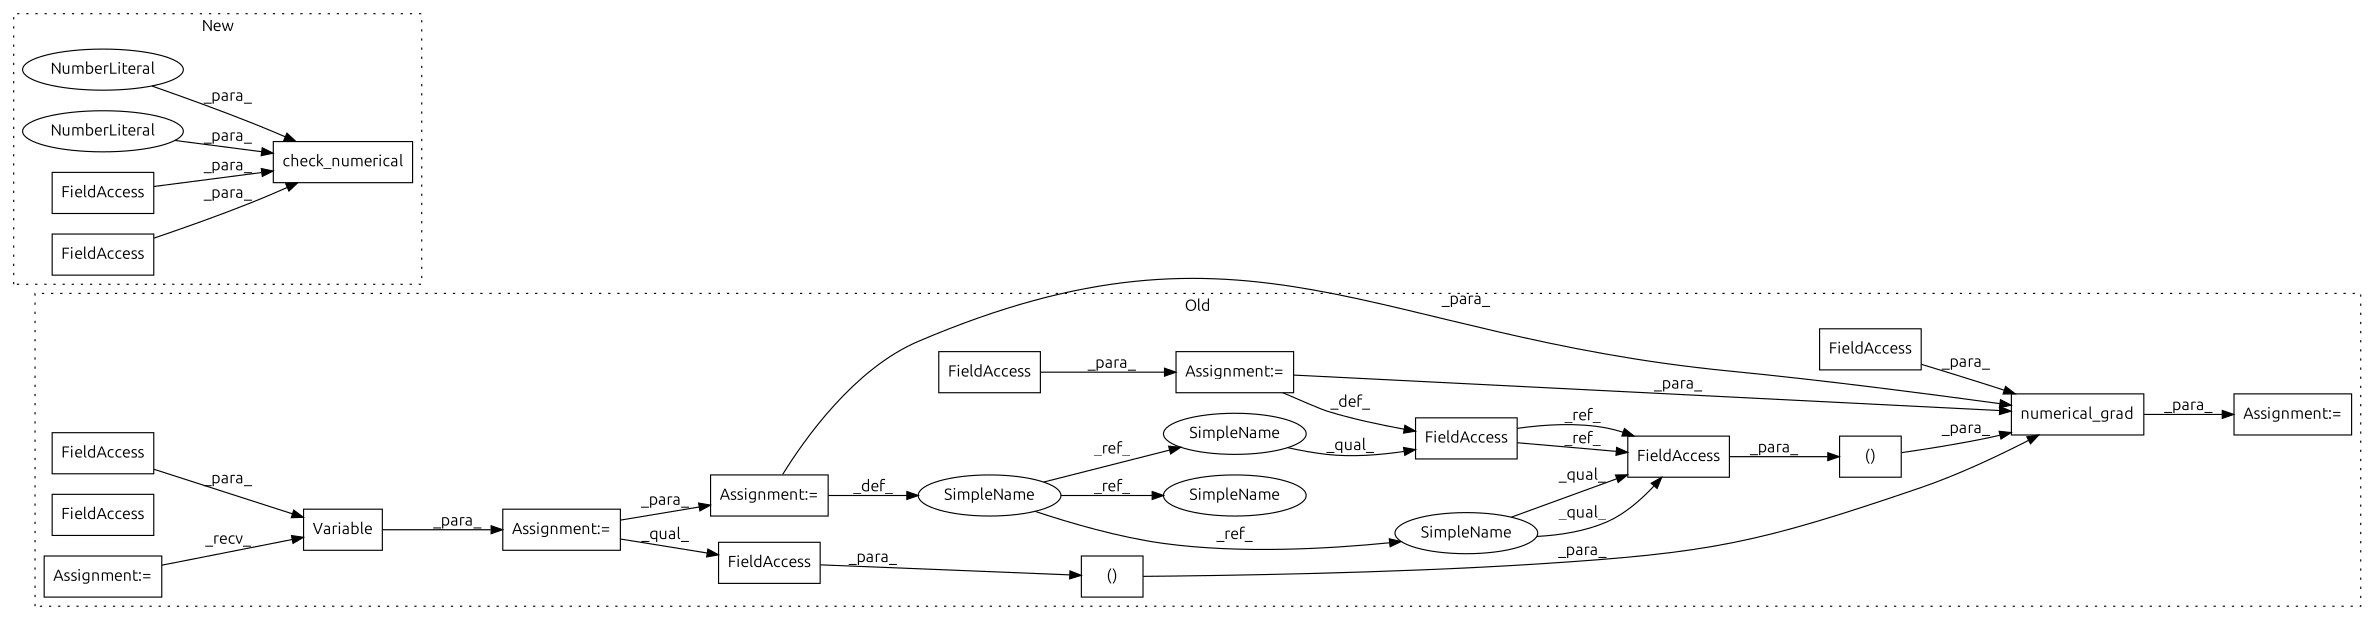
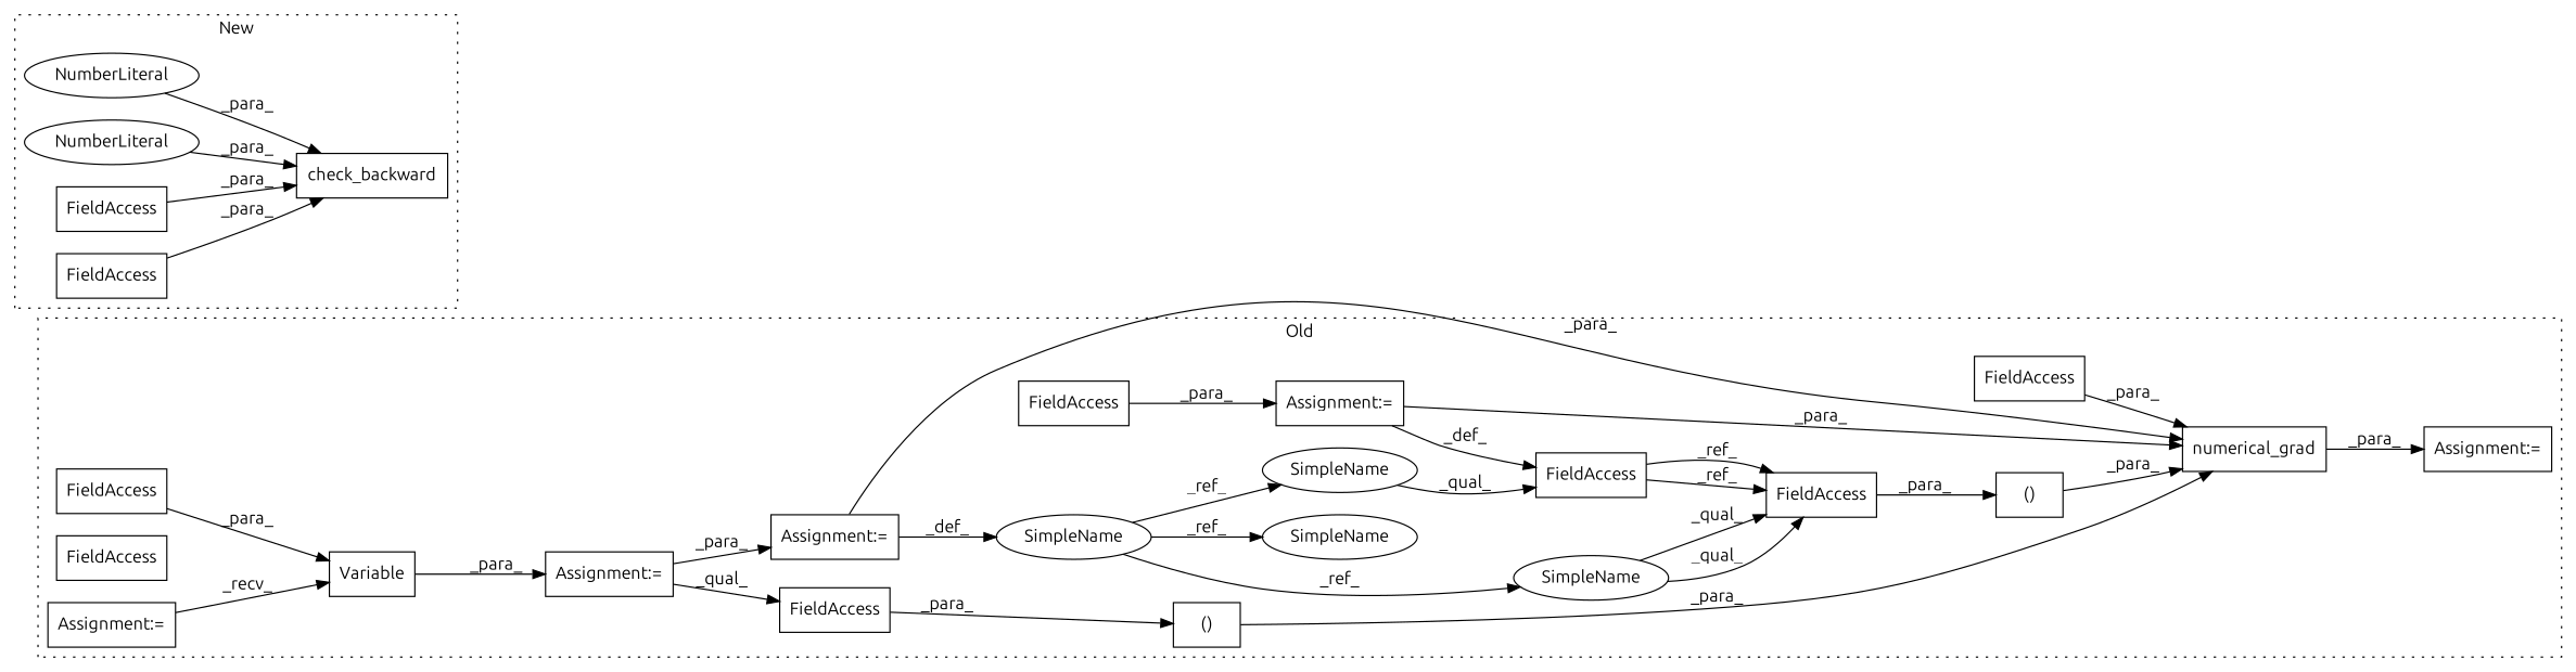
  digraph {
    fontname=Ubuntu
    rankdir=LR
    node [a=22 fontname=Ubuntu l=1 s=2210 shape=box]
    edge [fontname=Ubuntu]
    n1 [a=32 l="9,1" label=Variable s="1756,1774"]
    n2 [a=106 l=30 label="()" s=2186]
    n3 [l=9 label=FieldAccess s=2170]
    n4 [a=106 l=33 label="()" s=2146]
    n5 [l=9 label=FieldAccess s=1765]
    n6 [l=6 label=FieldAccess]
    n7 [l=6 label=FieldAccess s=1829]
    n8 [a=42 label=SimpleName s=1808 shape=ellipse]
    n9 [a=32 l="15,2" label=numerical_grad s="2124,2216"]
    n10 [label=FieldAccess s=2139]
    n11 [a=7 label="Assignment:=" s=1809]
    n12 [a=7 label="Assignment:=" s=1747]
    n13 [a=7 l=2 label="Assignment:=" s=2107]
    n14 [a=7 l=7 label="Assignment:=" s=1602]
    n15 [a=7 label="Assignment:=" s=1835]
    n16 [l=6 label=FieldAccess s=1836]
    n17 [a=42 label=SimpleName s=1829 shape=ellipse]
    n18 [a=42 label=SimpleName s=1848 shape=ellipse]
    n19 [a=42 label=SimpleName shape=ellipse]
    n20 [l=6 label=FieldAccess]
-   n21 [a=32 l="15,1" label=check_numerical s="1877,1918"]
+   n21 [a=32 l="15,1" label=check_backward s="1877,1918"]
    n22 [a=34 l=3 label=NumberLiteral s=1911 shape=ellipse]
    n23 [a=34 l=3 label=NumberLiteral s=1915 shape=ellipse]
    n24 [label=FieldAccess s=1892]
    n25 [l=9 label=FieldAccess s=1894]
    subgraph cluster_1 {
      label=Old
      style=dotted
      n1
      n2
      n3
      n4
      n5
      n6
      n7
      n8
      n9
      n10
      n11
      n12
      n13
      n14
      n15
      n16
      n17
      n18
      n19
      n20
    }
    subgraph cluster_2 {
      label=New
      style=dotted
      n21
      n22
      n23
      n24
      n25
    }
    n1 -> n12 [label=_para_]
    n2 -> n9 [label=_para_]
    n3 -> n4 [label=_para_]
    n4 -> n9 [label=_para_]
    n5 -> n1 [label=_para_]
    n7 -> n20 [label=_ref_]
    n7 -> n20 [label=_ref_]
    n8 -> n17 [label=_ref_]
    n8 -> n18 [label=_ref_]
    n8 -> n19 [label=_ref_]
    n9 -> n13 [label=_para_]
    n10 -> n9 [label=_para_]
    n11 -> n8 [label=_def_]
    n11 -> n9 [label=_para_]
    n12 -> n3 [label=_qual_]
    n12 -> n11 [label=_para_]
    n14 -> n1 [label=_recv_]
    n15 -> n7 [label=_def_]
    n15 -> n9 [label=_para_]
    n16 -> n15 [label=_para_]
    n17 -> n7 [label=_qual_]
    n19 -> n20 [label=_qual_]
    n19 -> n20 [label=_qual_]
    n20 -> n2 [label=_para_]
    n22 -> n21 [label=_para_]
    n23 -> n21 [label=_para_]
    n24 -> n21 [label=_para_]
    n25 -> n21 [label=_para_]
  }
